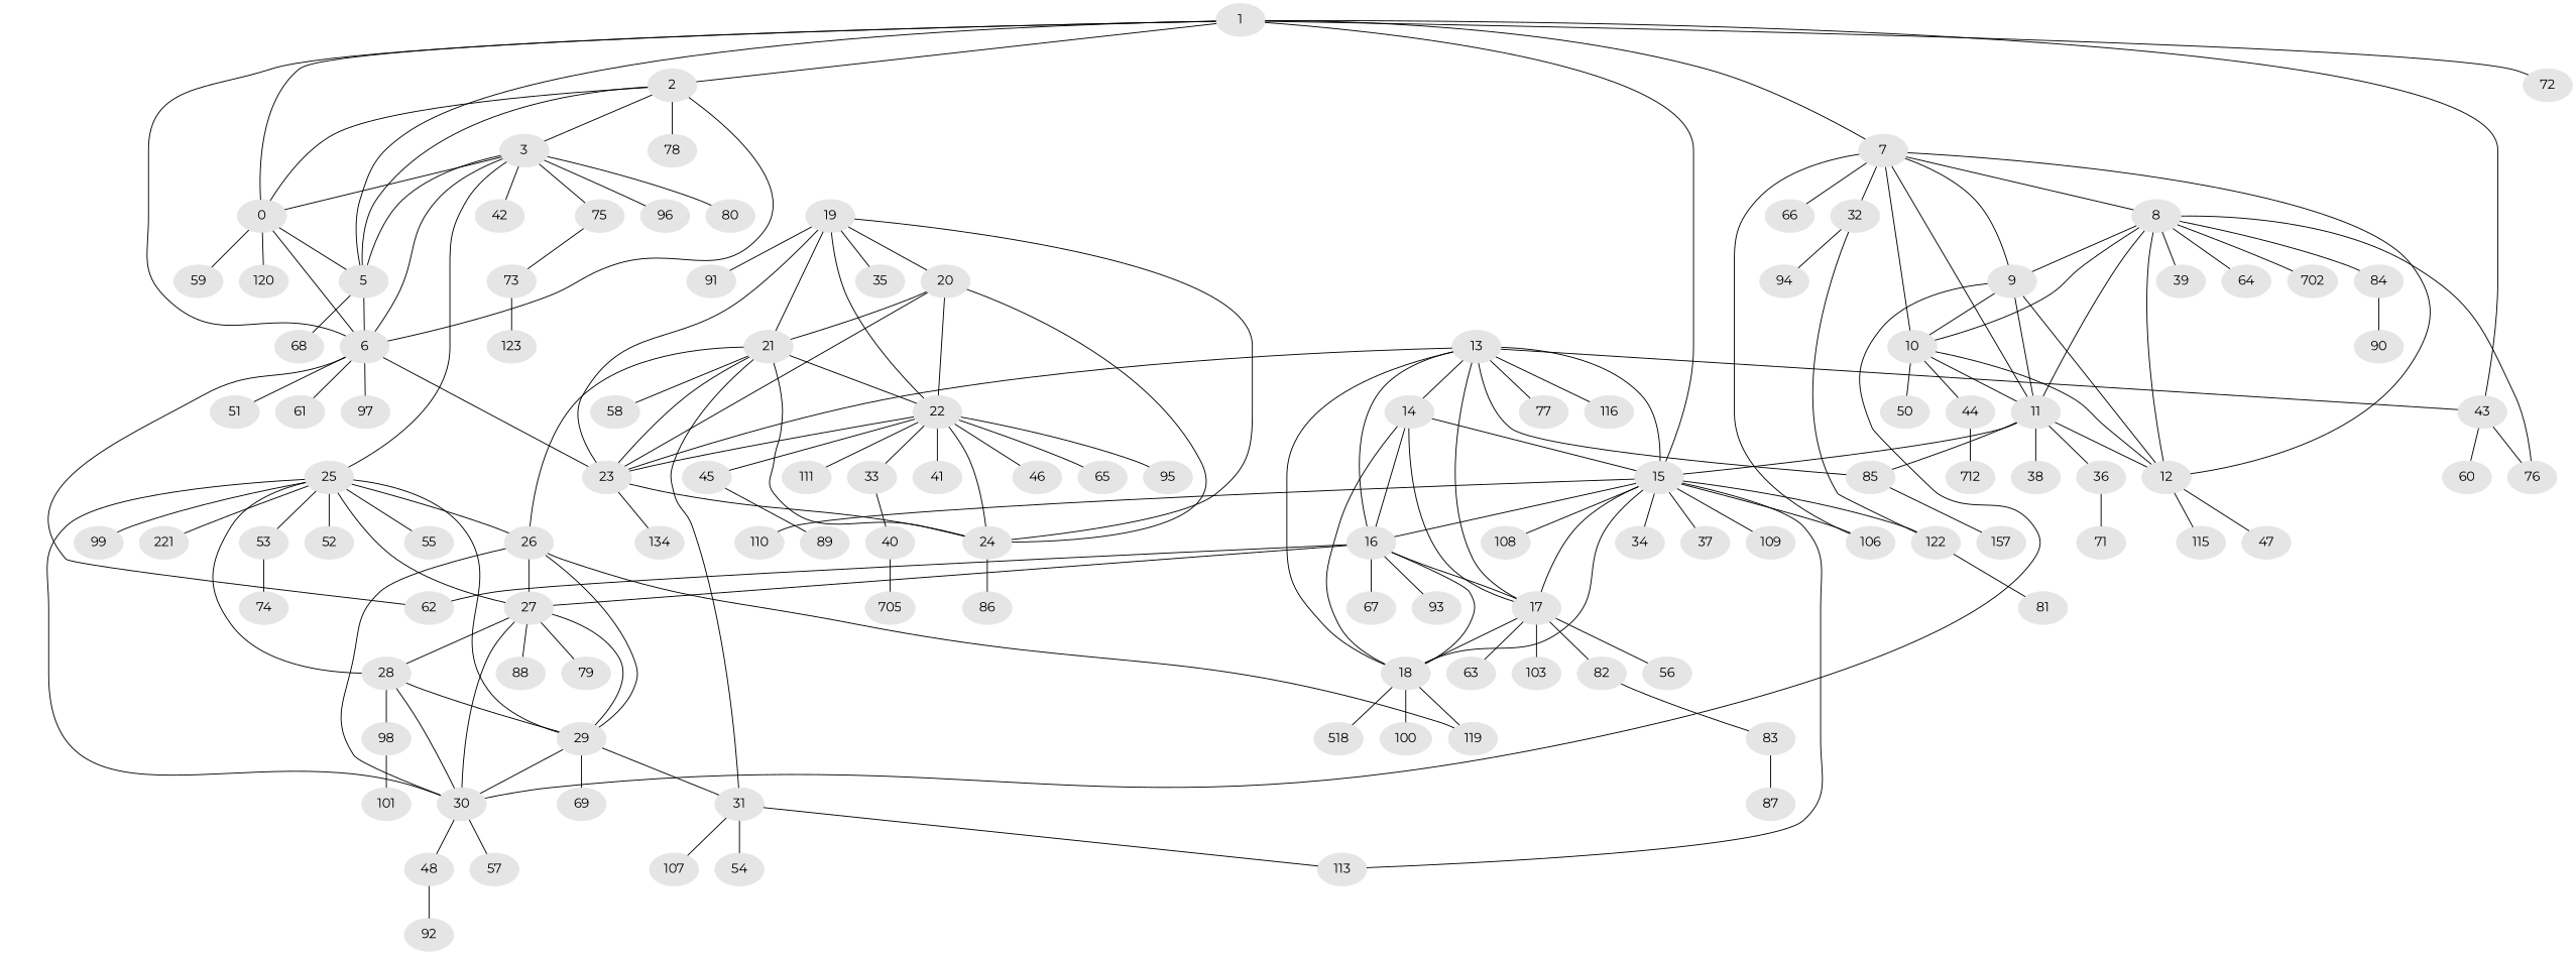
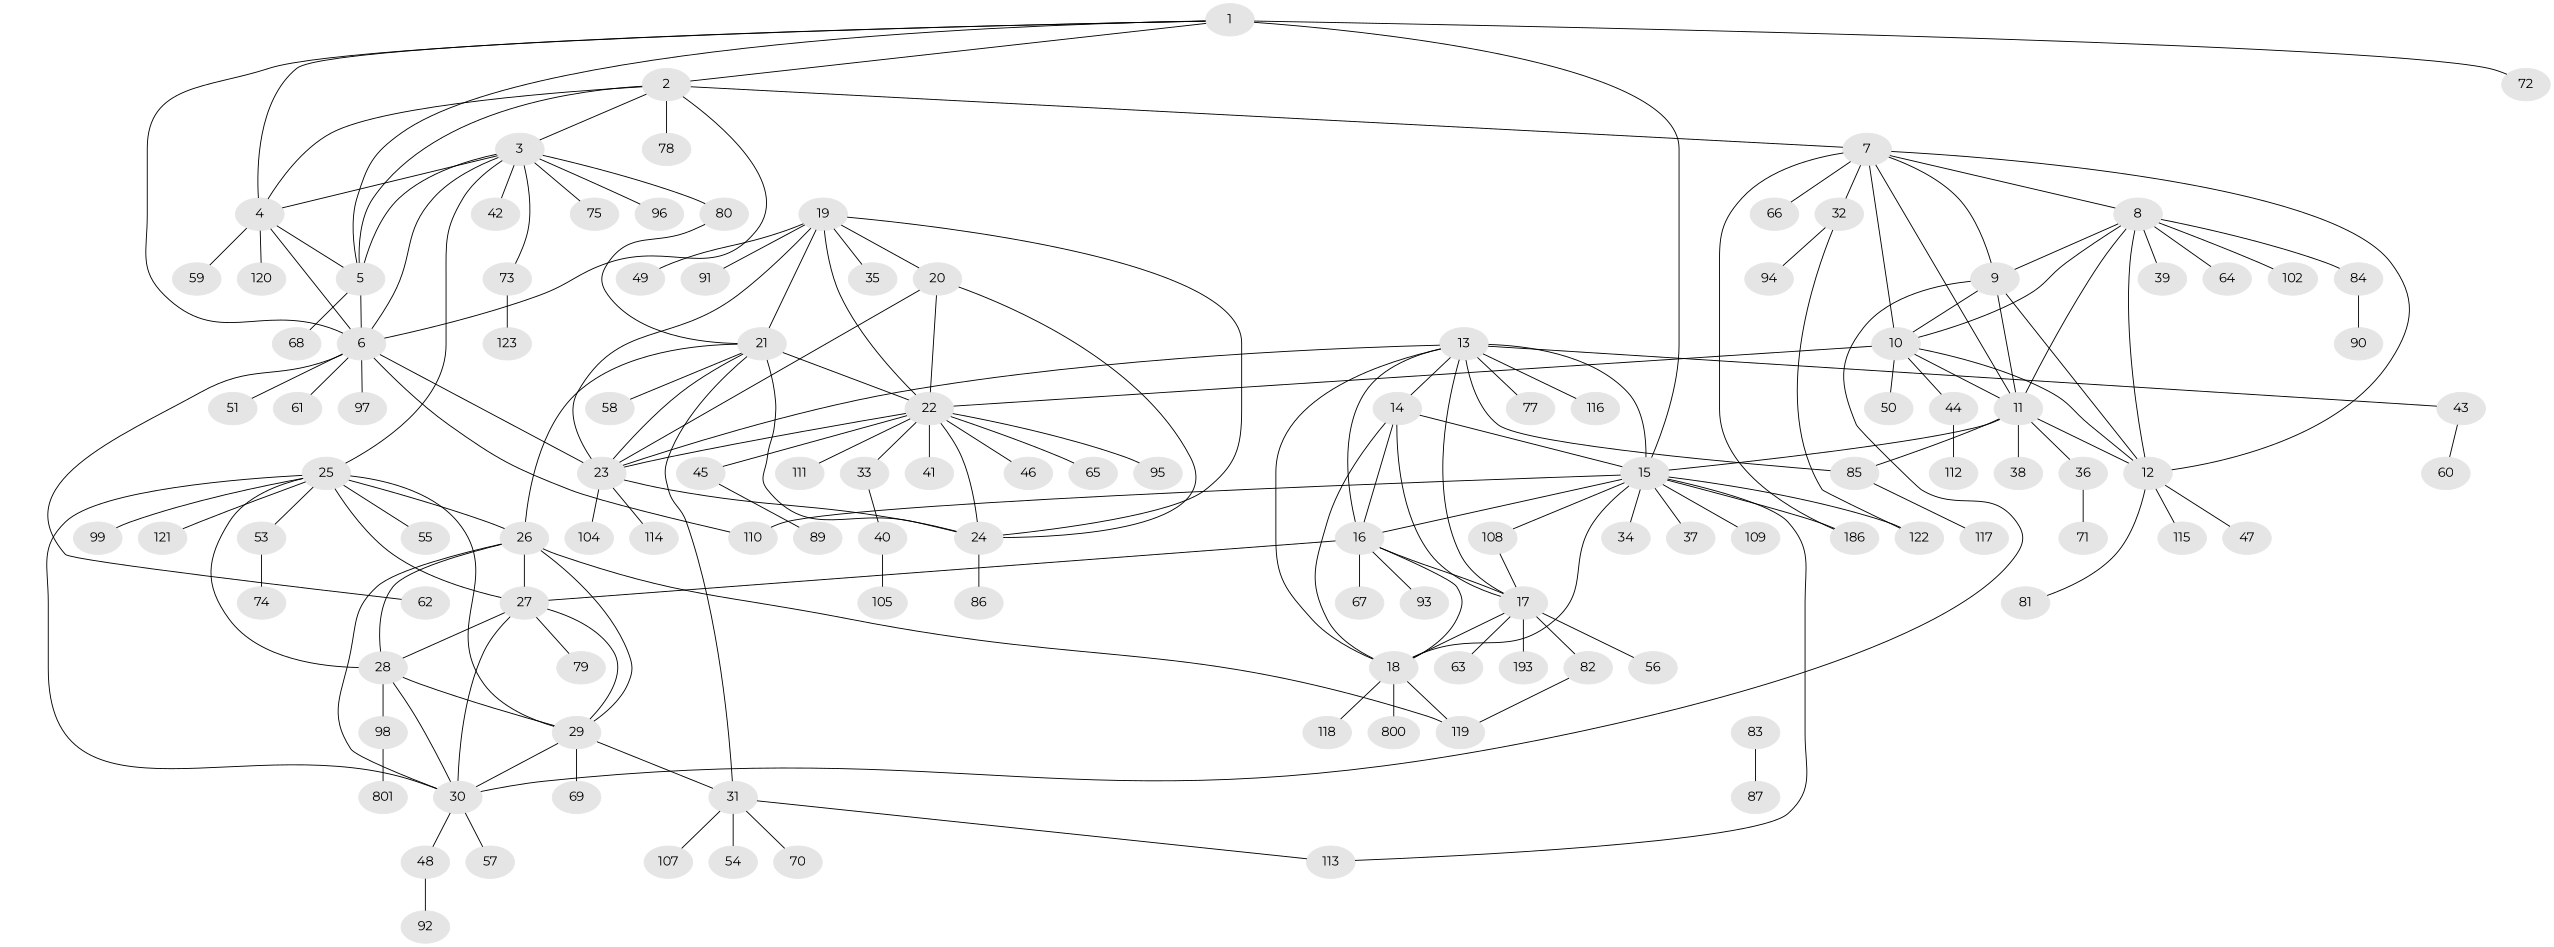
  graph {
    fontname=Montserrat
    node [color=gray90 fontname=Montserrat style=filled]
    edge [fontname=Montserrat]
    1
    2
-   4 [label=0]
+   4
    5
    6
    15
    43
    72
    3
    7
    78
    25
    42
    73
    75
    80
    96
    59
    120
    68
    23
    51
    61
    62
    97
    110
-   106
+   106 [label=186]
    16
    17
    18
    34
    37
    108
    109
    113
    122
-   76
    60
    8
    9
    10
    11
    12
    32
    66
    30
    27
    26
    28
    29
-   52
    53
    55
    99
-   121 [label=221]
+   121
    123
    24
-   114 [label=134]
+   104
+   114
    39
    64
    84
-   102 [label=702]
+   102
    22
    44
    50
    36
    38
    85
    47
    81
    115
    94
    90
    48
    57
    33
    41
    45
    46
    65
    95
    111
-   112 [label=712]
+   112
    71
-   117 [label=157]
+   117
    13
    14
    77
    116
    67
    93
    56
    63
    82
-   103
-   100
-   118 [label=518]
+   103 [label=193]
+   100 [label=800]
+   118
    119
    79
-   88
    83
    19
    20
    21
    35
+   49
    91
    31
    58
    86
    54
+   70
    107
    40
    89
    98
    69
    74
-   101
+   101 [label=801]
    92
-   105 [label=705]
+   105
    87
    1 -- 2
    1 -- 4
    1 -- 5
    1 -- 6
    1 -- 15
-   1 -- 43
    1 -- 72
    2 -- 4
    2 -- 5
    2 -- 6
    2 -- 3
-   1 -- 7
+   2 -- 7
    2 -- 78
    4 -- 5
    4 -- 6
    4 -- 59
    4 -- 120
    5 -- 6
    5 -- 68
    6 -- 23
    6 -- 51
    6 -- 61
    6 -- 62
    6 -- 97
+   6 -- 110
    15 -- 110
    15 -- 106
    15 -- 16
-   15 -- 17
+   108 -- 17
    15 -- 18
    15 -- 34
    15 -- 37
    15 -- 108
    15 -- 109
    15 -- 113
    15 -- 122
-   43 -- 76
    43 -- 60
    3 -- 4
    3 -- 5
    3 -- 6
    3 -- 25
    3 -- 42
-   75 -- 73
+   3 -- 73
    3 -- 75
    3 -- 80
    3 -- 96
    7 -- 106
    7 -- 8
    7 -- 9
    7 -- 10
    7 -- 11
    7 -- 12
    7 -- 32
    7 -- 66
    25 -- 30
    25 -- 27
    25 -- 26
    25 -- 28
    25 -- 29
-   25 -- 52
    25 -- 53
    25 -- 55
    25 -- 99
    25 -- 121
    73 -- 123
    23 -- 24
+   23 -- 104
    23 -- 114
-   16 -- 62
    16 -- 17
    16 -- 18
    16 -- 27
    16 -- 67
    16 -- 93
    17 -- 18
    17 -- 56
    17 -- 63
    17 -- 82
    17 -- 103
    18 -- 100
    18 -- 118
    18 -- 119
-   8 -- 76
    8 -- 9
    8 -- 10
    8 -- 11
    8 -- 12
    8 -- 39
    8 -- 64
    8 -- 84
    8 -- 102
    9 -- 10
    9 -- 11
    9 -- 12
    9 -- 30
    10 -- 11
    10 -- 12
+   10 -- 22
    10 -- 44
    10 -- 50
    11 -- 15
    11 -- 12
    11 -- 36
    11 -- 38
    11 -- 85
    12 -- 47
-   122 -- 81
+   12 -- 81
    12 -- 115
    32 -- 122
    32 -- 94
    30 -- 48
    30 -- 57
    27 -- 30
    27 -- 28
    27 -- 29
    27 -- 79
-   27 -- 88
    26 -- 30
    26 -- 27
+   26 -- 28
    26 -- 29
    26 -- 119
    28 -- 30
    28 -- 29
    28 -- 98
    29 -- 30
    29 -- 31
    29 -- 69
    53 -- 74
    24 -- 86
    84 -- 90
    22 -- 23
    22 -- 24
    22 -- 33
    22 -- 41
    22 -- 45
    22 -- 46
    22 -- 65
    22 -- 95
    22 -- 111
    44 -- 112
    36 -- 71
    85 -- 117
    48 -- 92
    33 -- 40
    45 -- 89
    13 -- 15
    13 -- 43
    13 -- 23
    13 -- 16
    13 -- 17
    13 -- 18
    13 -- 85
    13 -- 14
    13 -- 77
    13 -- 116
    14 -- 15
    14 -- 16
    14 -- 17
    14 -- 18
-   82 -- 83
+   82 -- 119
    83 -- 87
    19 -- 23
    19 -- 24
    19 -- 22
    19 -- 20
    19 -- 21
    19 -- 35
+   19 -- 49
    19 -- 91
    20 -- 23
    20 -- 24
    20 -- 22
-   20 -- 21
+   80 -- 21
    21 -- 23
    21 -- 26
    21 -- 24
    21 -- 22
    21 -- 31
    21 -- 58
    31 -- 113
    31 -- 54
+   31 -- 70
    31 -- 107
    40 -- 105
    98 -- 101
  }
